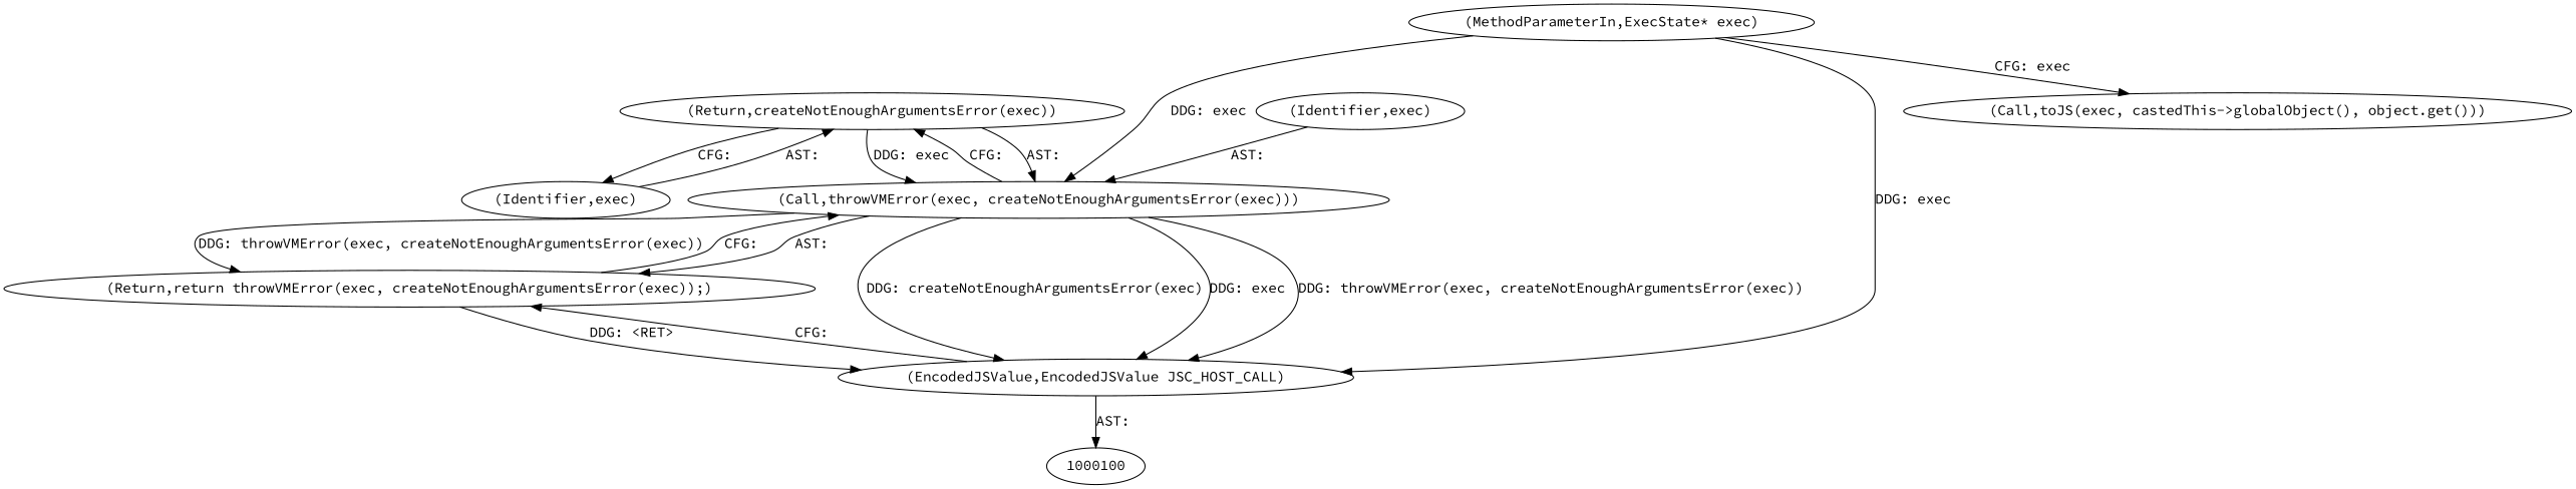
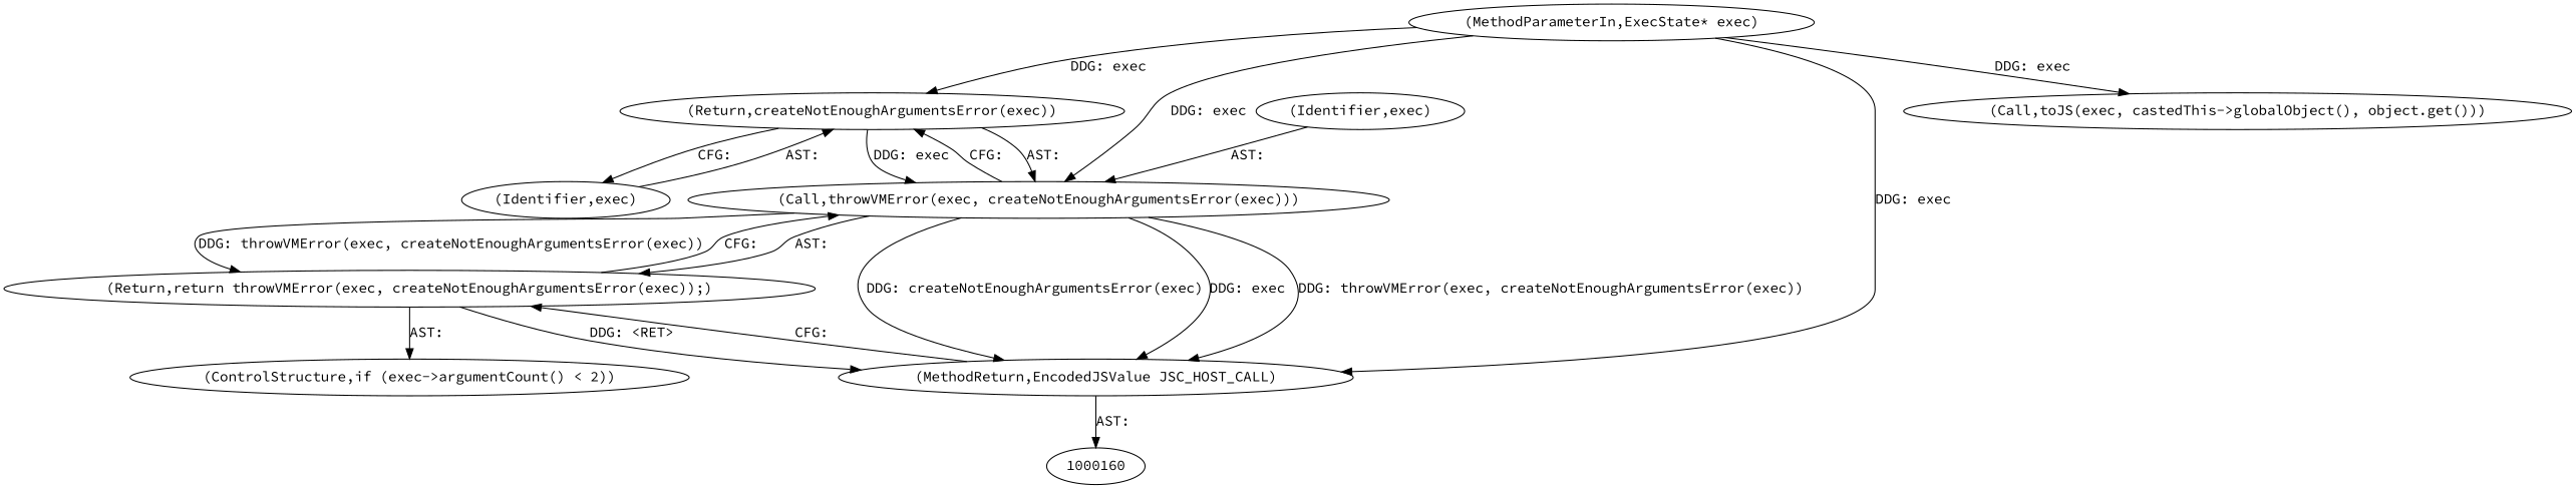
  digraph {
    fontname="Source Code Pro"
    node [fontname="Source Code Pro"]
    edge [fontname="Source Code Pro"]
    n1 [label="(Return,createNotEnoughArgumentsError(exec))"]
    n2 [label="(Call,throwVMError(exec, createNotEnoughArgumentsError(exec)))"]
    n3 [label="(Identifier,exec)"]
-   n4 [label="(EncodedJSValue,EncodedJSValue JSC_HOST_CALL)"]
+   n4 [label="(MethodReturn,EncodedJSValue JSC_HOST_CALL)"]
    n5 [label="(Return,return throwVMError(exec, createNotEnoughArgumentsError(exec));)"]
    n6 [label="(MethodParameterIn,ExecState* exec)"]
    n7 [label="(Call,toJS(exec, castedThis->globalObject(), object.get()))"]
-   1000100
+   1000100 [label=1000160]
+   n9 [label="(ControlStructure,if (exec->argumentCount() < 2))"]
    n10 [label="(Identifier,exec)"]
    n1 -> n2 [label="AST: "]
    n1 -> n2 [label="DDG: exec"]
    n1 -> n3 [label="CFG: "]
    n2 -> n1 [label="CFG: "]
    n2 -> n4 [label="DDG: createNotEnoughArgumentsError(exec)"]
    n2 -> n4 [label="DDG: exec"]
    n2 -> n4 [label="DDG: throwVMError(exec, createNotEnoughArgumentsError(exec))"]
    n2 -> n5 [label="AST: "]
    n2 -> n5 [label="DDG: throwVMError(exec, createNotEnoughArgumentsError(exec))"]
    n3 -> n1 [label="AST: "]
    n4 -> n5 [label="CFG: "]
    n4 -> 1000100 [label="AST: "]
    n5 -> n2 [label="CFG: "]
    n5 -> n4 [label="DDG: <RET>"]
+   n5 -> n9 [label="AST: "]
+   n6 -> n1 [label="DDG: exec"]
    n6 -> n2 [label="DDG: exec"]
    n6 -> n4 [label="DDG: exec"]
-   n6 -> n7 [label="CFG: exec"]
+   n6 -> n7 [label="DDG: exec"]
    n10 -> n2 [label="AST: "]
  }
